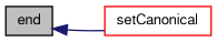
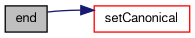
  digraph {
    rankdir=LR
    node [fontname=FreeSans fontsize=10 shape=record]
    n1 [color=black fillcolor=grey75 fontcolor=black height=0.2 label=end style=filled width=0.4]
    n2 [color=red height=0.2 label=setCanonical width=0.4]
-   n1 -> n2 [color=midnightblue dir=back fontname=FreeSans fontsize=10 labelfontname=FreeSans labelfontsize=10 style=solid]
+   n2 -> n1 [color=midnightblue dir=back fontname=FreeSans fontsize=10 labelfontname=FreeSans labelfontsize=10 style=solid]
  }
